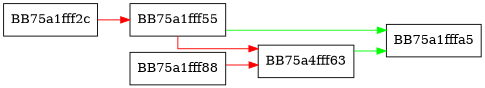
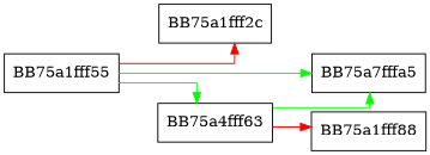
  digraph {
    rankdir=LR
    splines=ortho
    node [shape=box]
    edge [color=red]
    BB75a1fff2c
    BB75a1fff55
-   BB75a1fffa5
+   BB75a1fffa5 [label=BB75a7fffa5]
    n4 [label=BB75a4fff63]
    BB75a1fff88
-   BB75a1fff2c -> BB75a1fff55
+   BB75a1fff55 -> BB75a1fff2c
    BB75a1fff55 -> BB75a1fffa5 [color=green]
-   BB75a1fff55 -> n4
+   BB75a1fff55 -> n4 [color=green]
    n4 -> BB75a1fffa5 [color=green]
-   BB75a1fff88 -> n4
+   n4 -> BB75a1fff88
  }
